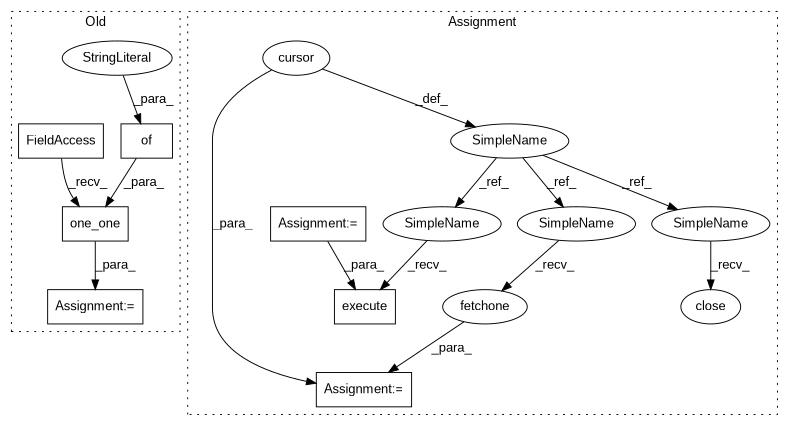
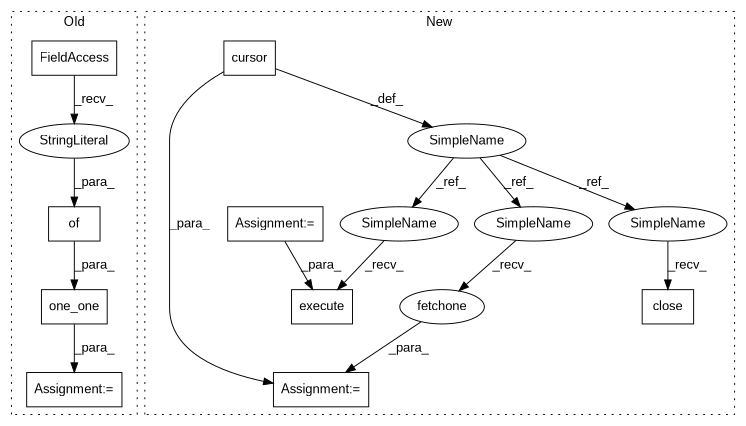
  digraph {
    fontname="Liberation Sans"
    node [a=32 fontname="Liberation Sans" l=6 shape=box]
    edge [fontname="Liberation Sans"]
    n1 [l="3,1" label=of s="406,438"]
    n2 [a=45 l=5 label=StringLiteral s=409 shape=ellipse]
    n3 [a=7 l=1 label="Assignment:=" s=377]
    n4 [l="9,1" label=one_one s="393,439"]
    n5 [a=22 l=14 label=FieldAccess s=378]
    n6 [l=10 label=fetchone s=714 shape=ellipse]
-   n7 [l=8 label=cursor s=478 shape=ellipse]
+   n7 [l=8 label=cursor s=478]
    n8 [a=7 l=1 label="Assignment:=" s=706]
-   n9 [l=7 label=close s=740 shape=ellipse]
+   n9 [l=7 label=close s=740]
    n10 [a=42 label=SimpleName s=459 shape=ellipse]
    n11 [l="8,1" label=execute s="499,512"]
    n12 [a=7 l=1 label="Assignment:=" s=371]
    n13 [a=42 label=SimpleName s=733 shape=ellipse]
    n14 [a=42 label=SimpleName s=707 shape=ellipse]
    n15 [a=42 label=SimpleName s=492 shape=ellipse]
    subgraph cluster_1 {
      label=Old
      style=dotted
      n1
      n2
      n3
      n4
      n5
    }
    subgraph cluster_2 {
-     label=Assignment
+     label=New
      style=dotted
      n6
      n7
      n8
      n9
      n10
      n11
      n12
      n13
      n14
      n15
    }
    n1 -> n4 [label=_para_]
    n2 -> n1 [label=_para_]
    n4 -> n3 [label=_para_]
-   n5 -> n4 [label=_recv_]
+   n5 -> n2 [label=_recv_]
    n6 -> n8 [label=_para_]
    n7 -> n8 [label=_para_]
    n7 -> n10 [label=_def_]
    n10 -> n13 [label=_ref_]
    n10 -> n14 [label=_ref_]
    n10 -> n15 [label=_ref_]
    n12 -> n11 [label=_para_]
    n13 -> n9 [label=_recv_]
    n14 -> n6 [label=_recv_]
    n15 -> n11 [label=_recv_]
  }
